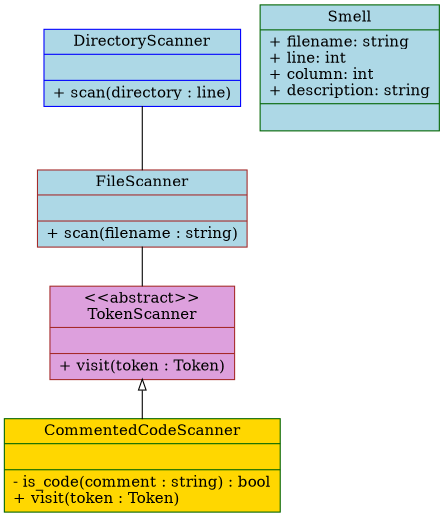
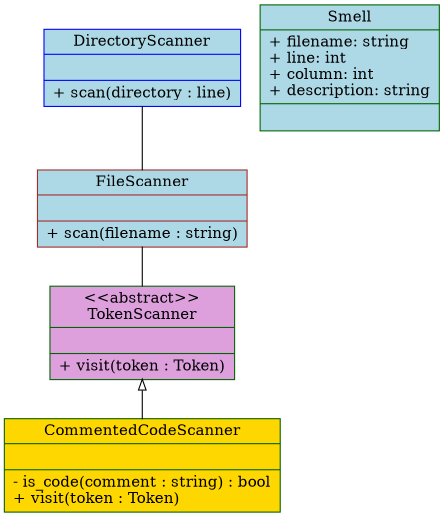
  digraph {
    node [color=brown fillcolor=lightblue shape=record style=filled]
    edge [arrowtail=none dir=back]
    n1 [color=blue label="{DirectoryScanner|\n|+ scan(directory : line)\l}"]
    n2 [label="{FileScanner|\n|+ scan(filename : string)\l}"]
-   n3 [fillcolor=plum label="{\<\<abstract\>\>\nTokenScanner|\n|+ visit(token : Token)}"]
+   n3 [color=darkgreen fillcolor=plum label="{\<\<abstract\>\>\nTokenScanner|\n|+ visit(token : Token)}"]
    n4 [color=darkgreen fillcolor=gold label="{CommentedCodeScanner|\n|- is_code(comment : string) : bool\l+ visit(token : Token)\l}"]
    n5 [color=darkgreen label="{Smell|+ filename: string\l+ line: int\l+ column: int\l+ description: string\l|\n}"]
    n1 -> n2
    n2 -> n3
    n3 -> n4 [arrowtail=empty]
  }
